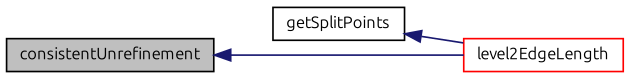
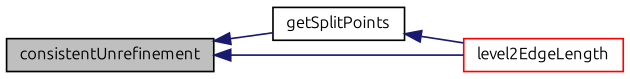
  digraph {
    fontname=Ubuntu
    rankdir=LR
    node [color=black fontname=Ubuntu fontsize=10 shape=record]
    edge [color=midnightblue dir=back fontname=Ubuntu fontsize=10 labelfontname=Helvetica labelfontsize=10 style=solid]
    n1 [fillcolor=grey75 fontcolor=black height=0.2 label=consistentUnrefinement style=filled width=0.4]
    n2 [height=0.2 label=getSplitPoints width=0.4]
    n3 [color=red height=0.2 label=level2EdgeLength width=0.4]
+   n1 -> n2
    n1 -> n3
    n2 -> n3
  }
